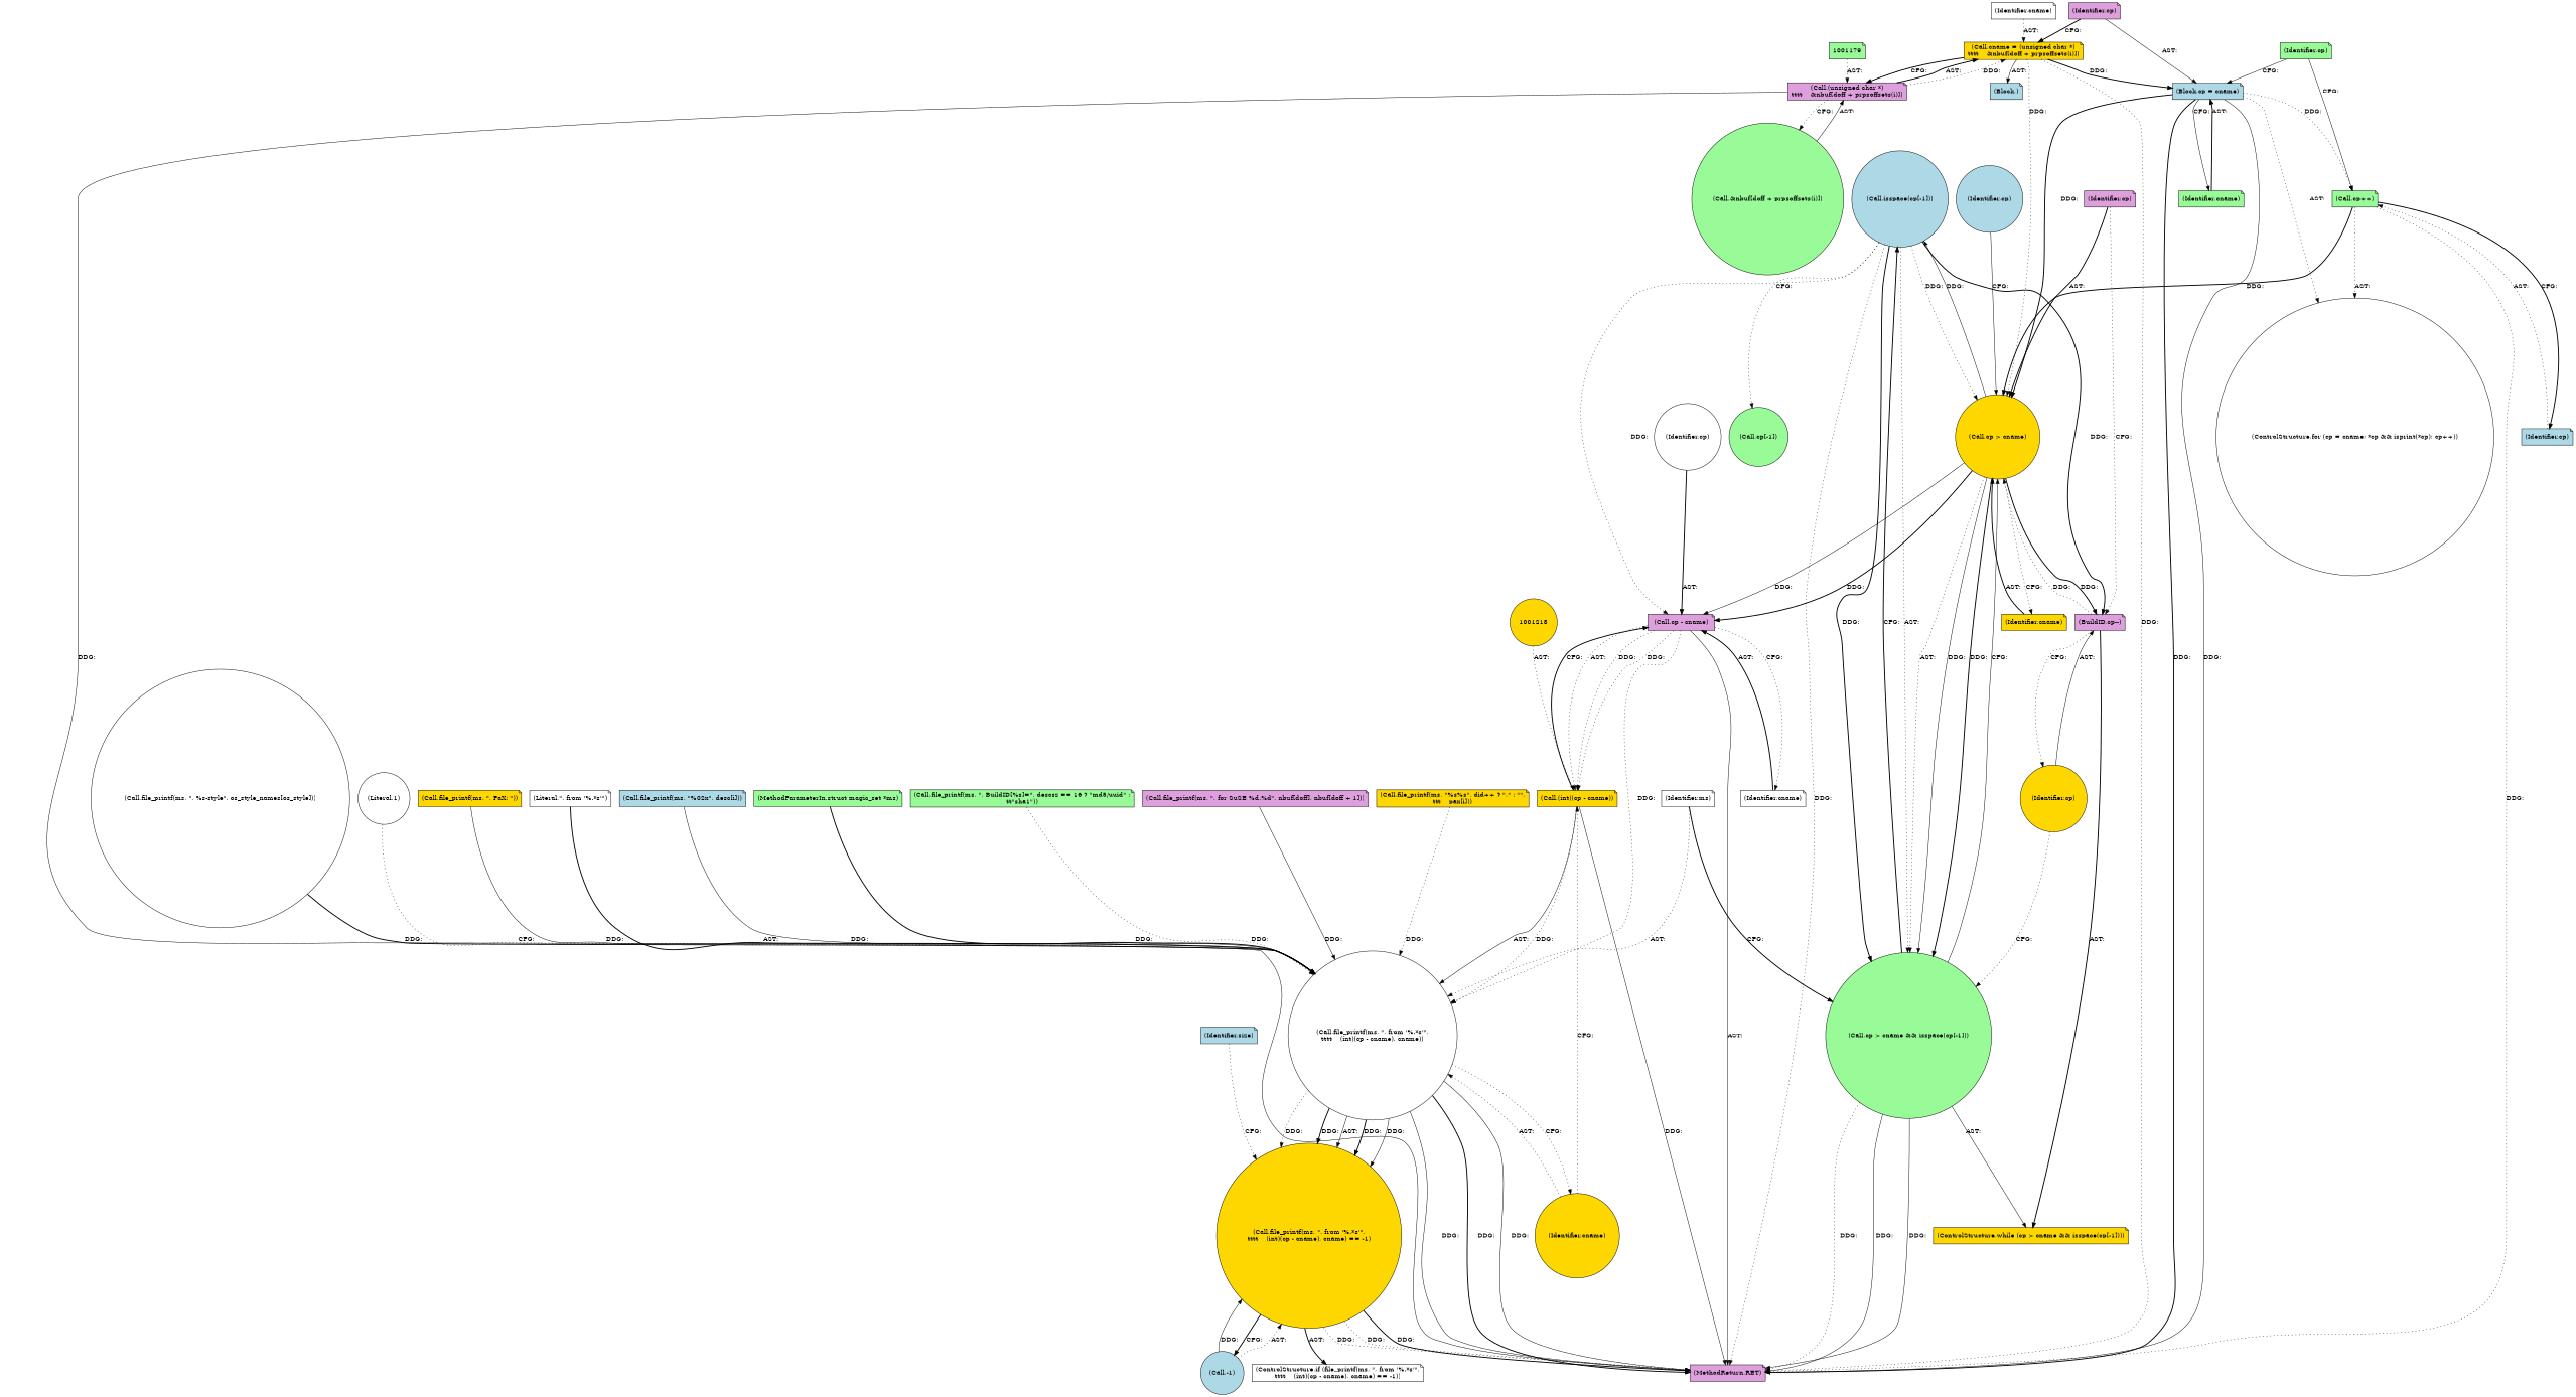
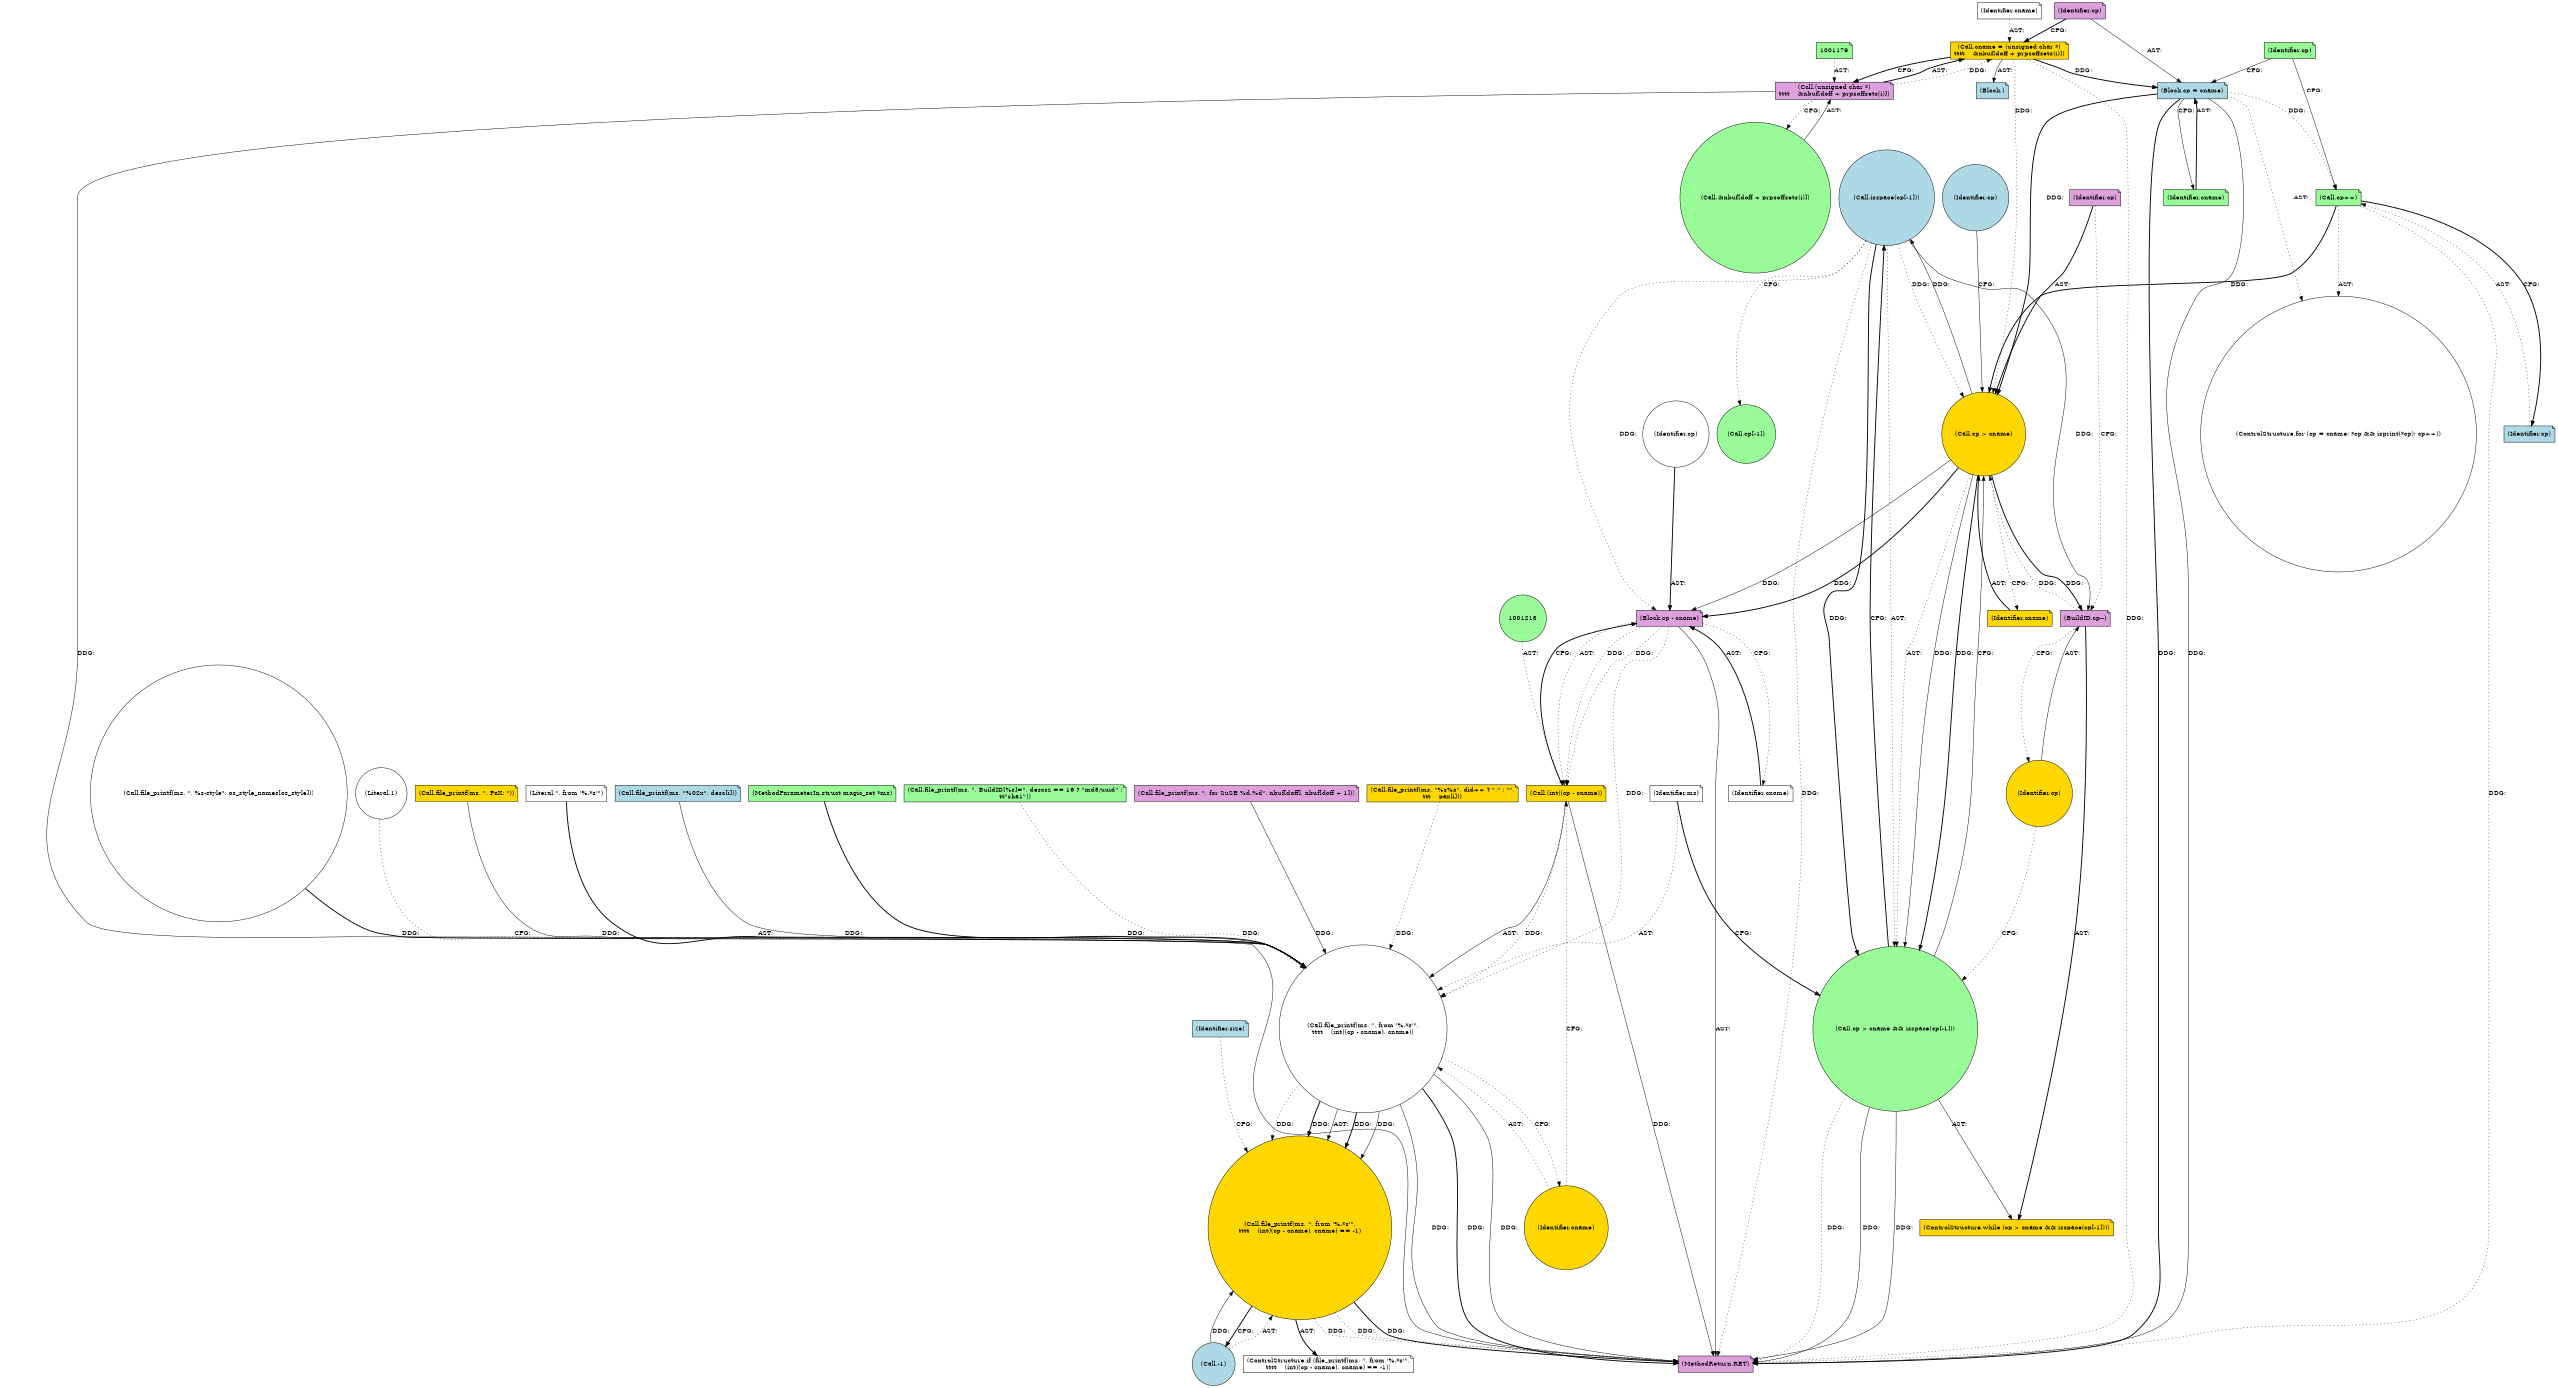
  digraph {
    node [fillcolor=gold shape=note style=filled]
    edge [style=dotted]
    n1 [fillcolor=lightblue label="(Call,isspace(cp[-1]))" shape=circle]
    n2 [label="(Call,cp > cname)" shape=circle]
    n3 [fillcolor=plum label="(BuildID,cp--)"]
    n4 [fillcolor=palegreen label="(Call,cp > cname && isspace(cp[-1]))" shape=circle]
-   n5 [fillcolor=plum label="(Call,cp - cname)"]
+   n5 [fillcolor=plum label="(Block,cp - cname)"]
    n6 [fillcolor=plum label="(MethodReturn,RET)"]
    n7 [fillcolor=palegreen label="(Call,cp[-1])" shape=circle]
    n8 [label="(Identifier,cname)"]
    n9 [label="(ControlStructure,while (cp > cname && isspace(cp[-1])))"]
    n10 [label="(Identifier,cp)" shape=circle]
    n11 [label="(Call,(int)(cp - cname))"]
    n12 [fillcolor=white label="(Call,file_printf(ms, \", from '%.*s'\",\n\t\t\t\t    (int)(cp - cname), cname))" shape=circle]
    n13 [fillcolor=white label="(Identifier,cname)"]
    n14 [fillcolor=palegreen label="(Call,cp++)"]
    n15 [fillcolor=white label="(ControlStructure,for (cp = cname; *cp && isprint(*cp); cp++))" shape=circle]
    n16 [fillcolor=lightblue label="(Identifier,cp)"]
    n17 [fillcolor=lightblue label="(Block,cp = cname)"]
    n18 [fillcolor=palegreen label="(Identifier,cname)"]
    n19 [label="(Call,cname = (unsigned char *)\n\t\t\t\t    &nbuf[doff + prpsoffsets(i)])"]
    n20 [fillcolor=plum label="(Call,(unsigned char *)\n\t\t\t\t    &nbuf[doff + prpsoffsets(i)])"]
    n21 [fillcolor=lightblue label="(Block,)"]
    n22 [fillcolor=palegreen label="(Call,&nbuf[doff + prpsoffsets(i)])" shape=circle]
    n23 [label="(Call,file_printf(ms, \", from '%.*s'\",\n\t\t\t\t    (int)(cp - cname), cname) == -1)" shape=circle]
    n24 [label="(Identifier,cname)" shape=circle]
    n25 [fillcolor=lightblue label="(Call,-1)" shape=circle]
    n26 [fillcolor=white label="(ControlStructure,if (file_printf(ms, \", from '%.*s'\",\n\t\t\t\t    (int)(cp - cname), cname) == -1))"]
    n27 [fillcolor=white label="(Identifier,cname)"]
    n28 [fillcolor=white label="(Identifier,cp)" shape=circle]
    n29 [fillcolor=lightblue label="(Identifier,cp)" shape=circle]
    n30 [fillcolor=palegreen label="(Call,file_printf(ms, \", BuildID[%s]=\", descsz == 16 ? \"md5/uuid\" :\n\t\t\"sha1\"))"]
    n31 [fillcolor=plum label="(Identifier,cp)"]
    n32 [fillcolor=plum label="(Call,file_printf(ms, \", for SuSE %d.%d\", nbuf[doff], nbuf[doff + 1]))"]
    n33 [label="(Call,file_printf(ms, \"%s%s\", did++ ? \",\" : \"\",\n\t\t\t    pax[i]))"]
    n34 [fillcolor=white label="(Identifier,ms)"]
    n35 [fillcolor=lightblue label="(Identifier,size)"]
    n36 [fillcolor=white label="(Call,file_printf(ms, \", %s-style\", os_style_names[os_style]))" shape=circle]
    n37 [fillcolor=white label="(Literal,1)" shape=circle]
    n38 [fillcolor=palegreen label="(Identifier,cp)"]
    n39 [label="(Call,file_printf(ms, \", PaX: \"))"]
    n40 [fillcolor=white label="(Literal,\", from '%.*s'\")"]
    n41 [fillcolor=lightblue label="(Call,file_printf(ms, \"%02x\", desc[i]))"]
    n42 [fillcolor=plum label="(Identifier,cp)"]
    n43 [fillcolor=palegreen label="(MethodParameterIn,struct magic_set *ms)"]
    1001179 [fillcolor=palegreen]
-   1001218 [shape=circle]
+   1001218 [fillcolor=palegreen shape=circle]
    n1 -> n2 [label="DDG: "]
-   n1 -> n3 [label="DDG: " style=bold]
+   n1 -> n3 [label="DDG: " style=solid]
    n1 -> n4 [label="AST: "]
    n1 -> n4 [label="DDG: " style=bold]
    n1 -> n5 [label="DDG: "]
    n1 -> n6 [label="DDG: "]
    n1 -> n7 [label="CFG: "]
    n2 -> n1 [label="DDG: " style=solid]
    n2 -> n3 [label="DDG: " style=bold]
    n2 -> n4 [label="AST: "]
    n2 -> n4 [label="DDG: " style=solid]
    n2 -> n4 [label="DDG: " style=bold]
    n2 -> n5 [label="DDG: " style=bold]
    n2 -> n5 [label="DDG: " style=solid]
    n2 -> n8 [label="CFG: "]
    n3 -> n2 [label="DDG: "]
    n3 -> n9 [label="AST: " style=bold]
    n3 -> n10 [label="CFG: "]
    n4 -> n1 [label="CFG: " style=bold]
    n4 -> n2 [label="CFG: " style=solid]
    n4 -> n6 [label="DDG: "]
    n4 -> n6 [label="DDG: " style=solid]
    n4 -> n6 [label="DDG: " style=solid]
    n4 -> n9 [label="AST: " style=solid]
    n5 -> n6 [label="AST: " style=solid]
    n5 -> n11 [label="AST: "]
    n5 -> n11 [label="DDG: "]
    n5 -> n11 [label="DDG: "]
    n5 -> n12 [label="DDG: "]
    n5 -> n13 [label="CFG: "]
    n8 -> n2 [label="AST: " style=bold]
    n10 -> n3 [label="AST: " style=solid]
    n10 -> n4 [label="CFG: "]
    n11 -> n5 [label="CFG: " style=bold]
    n11 -> n6 [label="DDG: " style=solid]
    n11 -> n12 [label="AST: " style=solid]
    n11 -> n12 [label="DDG: "]
    n12 -> n6 [label="DDG: " style=solid]
    n12 -> n6 [label="DDG: " style=bold]
    n12 -> n6 [label="DDG: " style=solid]
    n12 -> n23 [label="AST: " style=solid]
    n12 -> n23 [label="DDG: " style=bold]
    n12 -> n23 [label="DDG: " style=solid]
    n12 -> n23 [label="DDG: "]
    n12 -> n23 [label="DDG: " style=bold]
    n12 -> n24 [label="CFG: "]
    n13 -> n5 [label="AST: " style=bold]
    n14 -> n2 [label="DDG: " style=bold]
    n14 -> n6 [label="DDG: "]
    n14 -> n15 [label="AST: "]
    n14 -> n16 [label="CFG: " style=bold]
    n16 -> n14 [label="AST: "]
    n17 -> n2 [label="DDG: " style=bold]
    n17 -> n6 [label="DDG: " style=bold]
    n17 -> n6 [label="DDG: " style=solid]
    n17 -> n14 [label="DDG: "]
    n17 -> n15 [label="AST: "]
    n17 -> n18 [label="CFG: " style=solid]
    n18 -> n17 [label="AST: " style=bold]
    n19 -> n2 [label="DDG: "]
    n19 -> n6 [label="DDG: "]
    n19 -> n17 [label="DDG: " style=bold]
    n19 -> n20 [label="CFG: " style=bold]
    n19 -> n21 [label="AST: " style=solid]
    n20 -> n6 [label="DDG: " style=solid]
    n20 -> n19 [label="AST: " style=bold]
    n20 -> n19 [label="DDG: "]
    n20 -> n22 [label="CFG: "]
    n22 -> n20 [label="AST: " style=solid]
    n23 -> n6 [label="DDG: "]
    n23 -> n6 [label="DDG: "]
    n23 -> n6 [label="DDG: " style=bold]
    n23 -> n25 [label="CFG: " style=bold]
    n23 -> n26 [label="AST: " style=bold]
    n24 -> n11 [label="CFG: "]
    n24 -> n12 [label="AST: "]
    n25 -> n23 [label="AST: "]
    n25 -> n23 [label="DDG: " style=solid]
    n27 -> n19 [label="AST: "]
    n28 -> n5 [label="AST: " style=bold]
    n29 -> n2 [label="CFG: " style=solid]
    n30 -> n12 [label="DDG: "]
    n31 -> n17 [label="AST: " style=solid]
    n31 -> n19 [label="CFG: " style=bold]
    n32 -> n12 [label="DDG: " style=solid]
    n33 -> n12 [label="DDG: "]
    n34 -> n4 [label="CFG: " style=bold]
    n34 -> n12 [label="AST: "]
    n35 -> n23 [label="CFG: "]
    n36 -> n12 [label="DDG: " style=bold]
    n37 -> n12 [label="CFG: "]
    n38 -> n14 [label="CFG: " style=solid]
    n38 -> n17 [label="CFG: " style=solid]
    n39 -> n12 [label="DDG: " style=solid]
    n40 -> n12 [label="AST: " style=bold]
    n41 -> n12 [label="DDG: " style=solid]
    n42 -> n2 [label="AST: " style=bold]
    n42 -> n3 [label="CFG: "]
    n43 -> n12 [label="DDG: " style=bold]
    1001179 -> n20 [label="AST: "]
    1001218 -> n11 [label="AST: "]
  }
